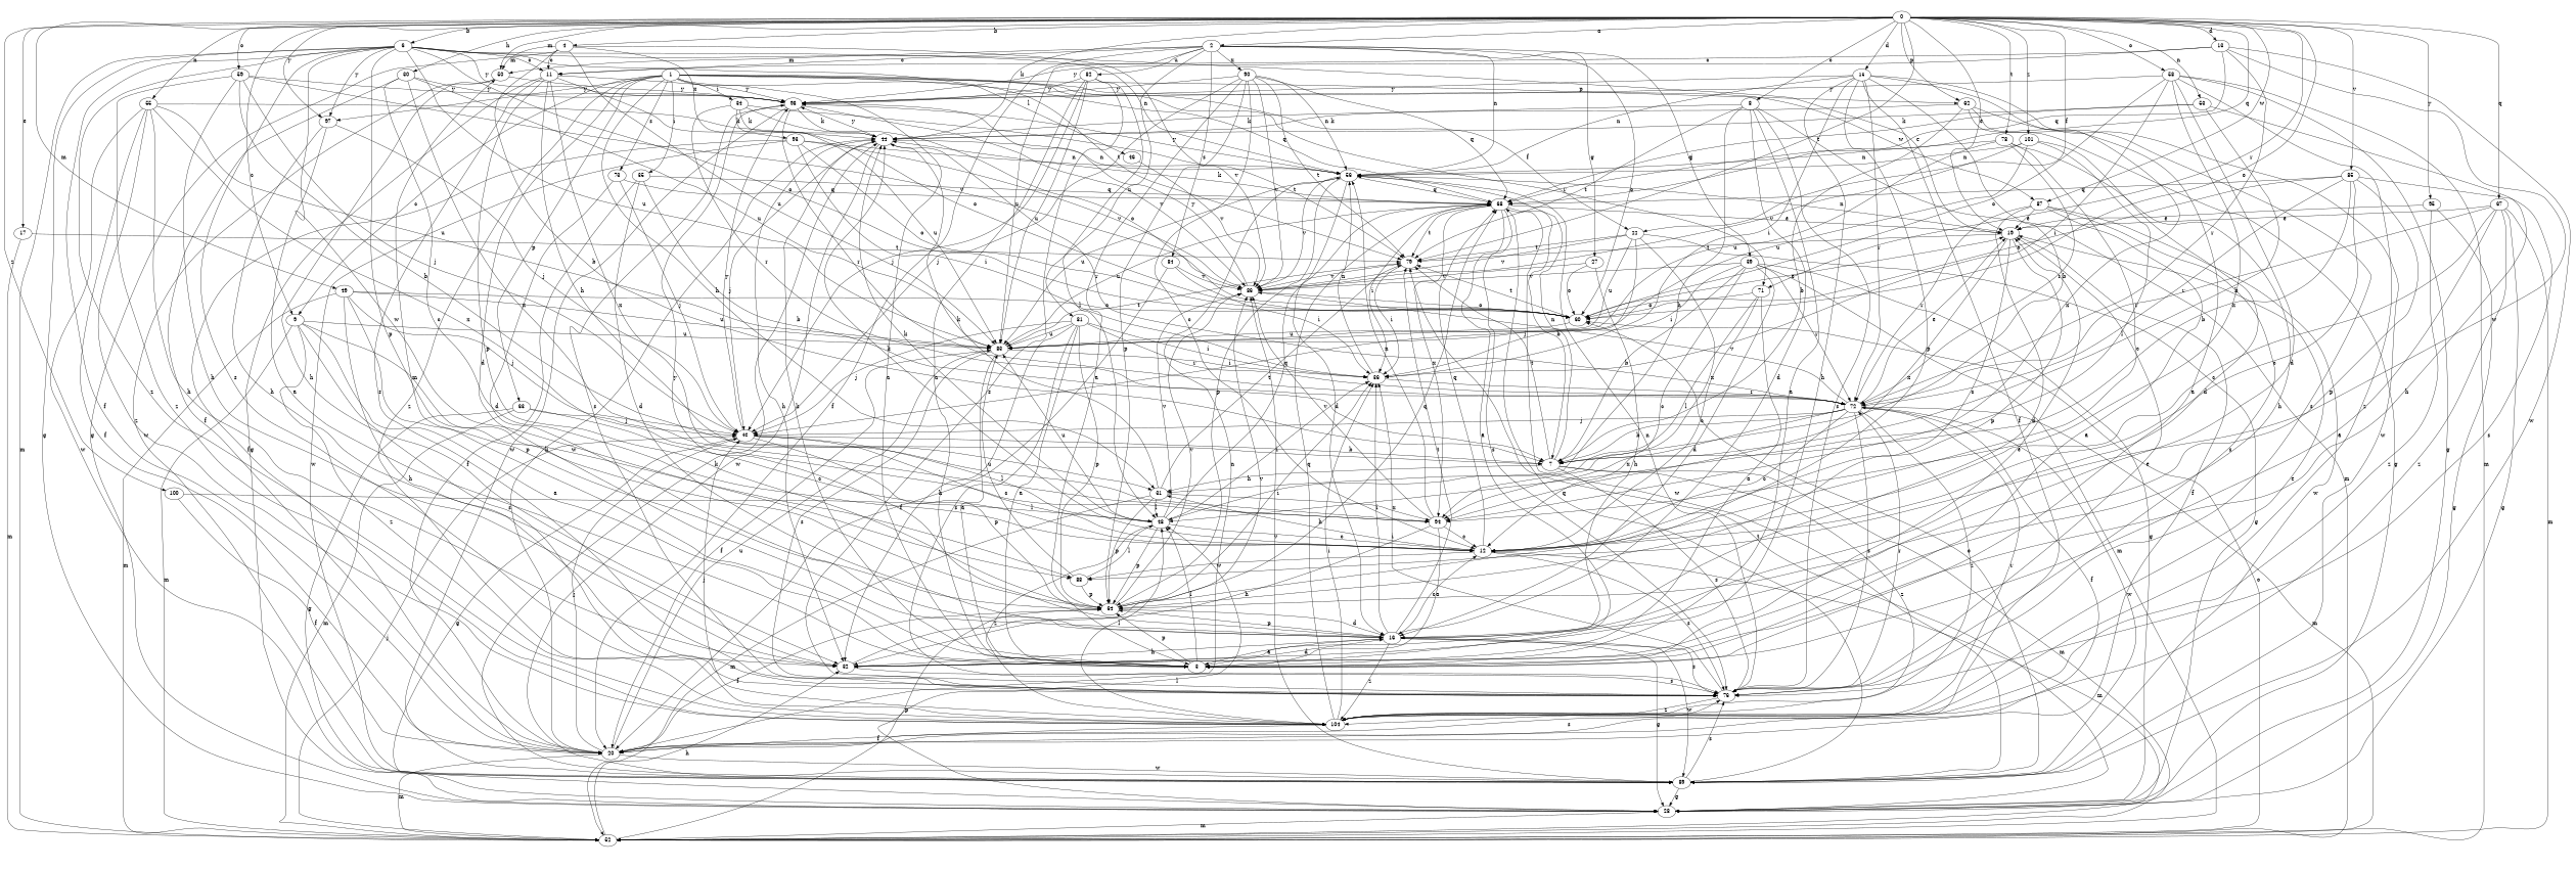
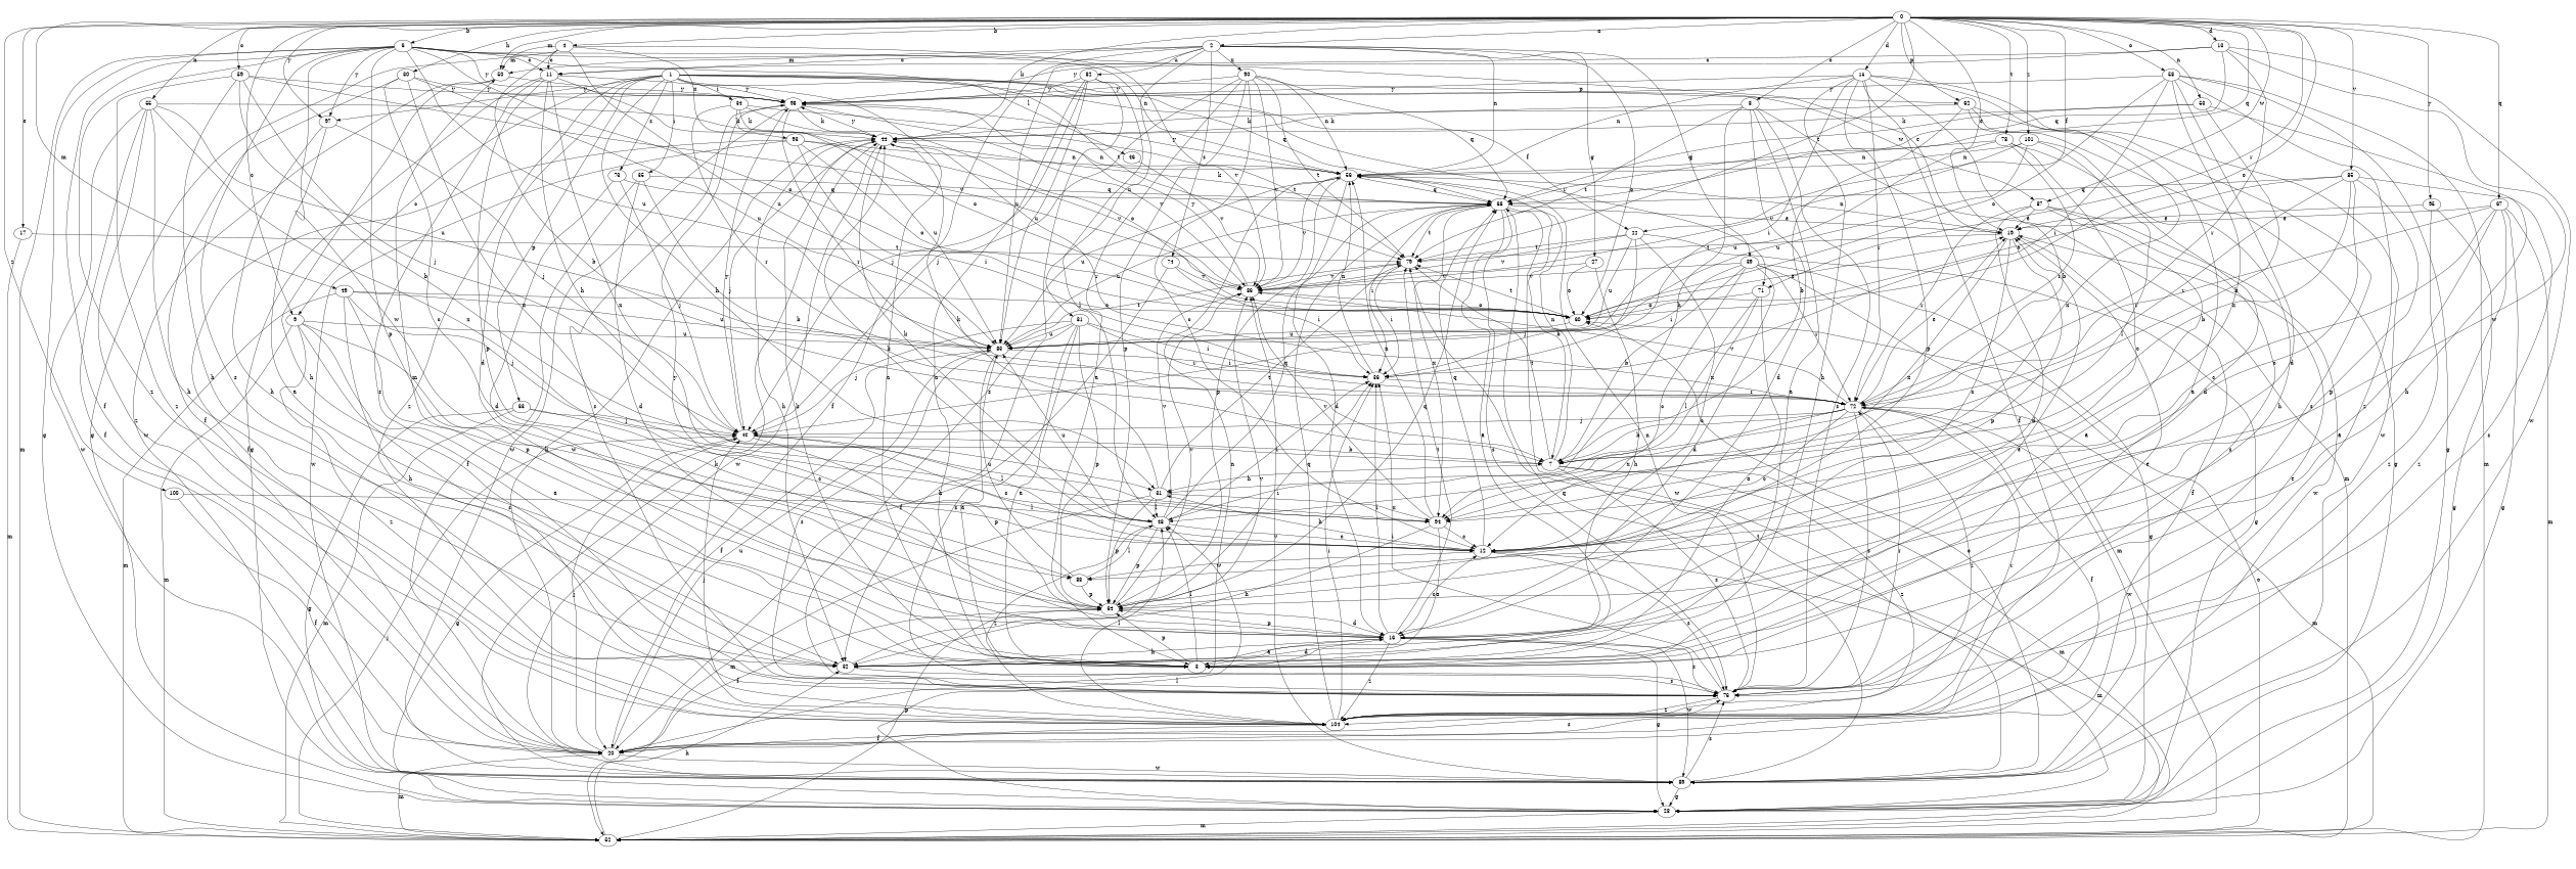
  strict digraph {
    0
    2
    4
    6
    8
    9
    13
    15
    17
    19
    22
    30
    44
    49
    50
    53
    55
    58
    59
    60
    62
    67
    68
    71
    78
    79
    85
    87
    95
    97
    100
    101
    11
    n34 [label=20]
    27
    39
    56
-   74 [label=84]
+   74
    81
    82
    83
    90
    7
    28
    86
    93
    n47 [label=104]
    64
    52
    76
    88
    98
    3
    16
    31
    72
    89
    94
    32
    36
    12
    40
    48
    1
    34
    35
    46
    63
    73
    0 -> 2 [label=a]
    0 -> 4 [label=b]
    0 -> 6 [label=b]
    0 -> 8 [label=c]
    0 -> 9 [label=c]
    0 -> 13 [label=d]
    0 -> 15 [label=d]
    0 -> 17 [label=e]
    0 -> 19 [label=e]
    0 -> 22 [label=f]
    0 -> 30 [label=h]
    0 -> 44 [label=k]
    0 -> 49 [label=m]
    0 -> 50 [label=m]
    0 -> 53 [label=n]
    0 -> 55 [label=n]
    0 -> 58 [label=o]
    0 -> 59 [label=o]
    0 -> 60 [label=o]
    0 -> 62 [label=p]
    0 -> 67 [label=q]
    0 -> 68 [label=q]
    0 -> 71 [label=r]
    0 -> 78 [label=t]
    0 -> 79 [label=t]
    0 -> 85 [label=v]
    0 -> 87 [label=w]
    0 -> 95 [label=y]
    0 -> 97 [label=y]
    0 -> 100 [label=z]
    0 -> 101 [label=z]
    2 -> 50 [label=m]
    2 -> 60 [label=o]
    2 -> 11 [label=c]
    2 -> n34 [label=f]
    2 -> 27 [label=g]
    2 -> 39 [label=j]
    2 -> 56 [label=n]
    2 -> 74 [label=s]
    2 -> 81 [label=u]
    2 -> 82 [label=u]
    2 -> 83 [label=u]
    2 -> 90 [label=x]
    4 -> 50 [label=m]
    4 -> 11 [label=c]
    4 -> 83 [label=u]
    4 -> 7 [label=b]
    4 -> 28 [label=g]
    4 -> 86 [label=v]
    4 -> 93 [label=x]
    6 -> 19 [label=e]
    6 -> 60 [label=o]
    6 -> 79 [label=t]
    6 -> 97 [label=y]
    6 -> 11 [label=c]
    6 -> n34 [label=f]
    6 -> 56 [label=n]
    6 -> 83 [label=u]
    6 -> 28 [label=g]
    6 -> n47 [label=z]
    6 -> 64 [label=p]
    6 -> 52 [label=m]
    6 -> 76 [label=s]
    6 -> 88 [label=w]
    6 -> 98 [label=y]
    8 -> 44 [label=k]
    8 -> 79 [label=t]
    8 -> 52 [label=m]
    8 -> 76 [label=s]
    8 -> 3 [label=a]
    8 -> 16 [label=d]
    8 -> 31 [label=h]
    9 -> 83 [label=u]
    9 -> n47 [label=z]
    9 -> 52 [label=m]
    9 -> 76 [label=s]
    9 -> 88 [label=w]
    9 -> 3 [label=a]
    13 -> 68 [label=q]
    13 -> 11 [label=c]
    13 -> 88 [label=w]
    13 -> 98 [label=y]
    13 -> 72 [label=r]
    13 -> 89 [label=w]
    15 -> n34 [label=f]
    15 -> 56 [label=n]
    15 -> 7 [label=b]
    15 -> 64 [label=p]
    15 -> 98 [label=y]
    15 -> 72 [label=r]
    15 -> 89 [label=w]
    15 -> 94 [label=x]
    15 -> 32 [label=h]
    15 -> 36 [label=i]
    17 -> 79 [label=t]
    17 -> 52 [label=m]
    19 -> 79 [label=t]
    19 -> n34 [label=f]
    19 -> 56 [label=n]
    19 -> 64 [label=p]
    19 -> 94 [label=x]
    19 -> 12 [label=c]
    22 -> 79 [label=t]
    22 -> 83 [label=u]
    22 -> 28 [label=g]
    22 -> 86 [label=v]
    22 -> 94 [label=x]
    22 -> 40 [label=j]
    30 -> n34 [label=f]
    30 -> 83 [label=u]
    30 -> 98 [label=y]
    30 -> 94 [label=x]
    30 -> 12 [label=c]
    44 -> 56 [label=n]
    44 -> 98 [label=y]
    44 -> 72 [label=r]
    44 -> 89 [label=w]
    44 -> 32 [label=h]
    44 -> 40 [label=j]
    49 -> 60 [label=o]
    49 -> 83 [label=u]
    49 -> 64 [label=p]
    49 -> 52 [label=m]
    49 -> 32 [label=h]
    49 -> 40 [label=j]
    50 -> 98 [label=y]
    50 -> 89 [label=w]
    50 -> 32 [label=h]
    53 -> 44 [label=k]
    53 -> 68 [label=q]
    53 -> 7 [label=b]
    53 -> 32 [label=h]
    55 -> 44 [label=k]
    55 -> n34 [label=f]
    55 -> 83 [label=u]
    55 -> n47 [label=z]
    55 -> 89 [label=w]
    55 -> 94 [label=x]
    55 -> 32 [label=h]
    58 -> 60 [label=o]
    58 -> 28 [label=g]
    58 -> n47 [label=z]
    58 -> 52 [label=m]
    58 -> 98 [label=y]
    58 -> 16 [label=d]
    58 -> 94 [label=x]
    58 -> 36 [label=i]
    59 -> 7 [label=b]
    59 -> 86 [label=v]
    59 -> n47 [label=z]
    59 -> 98 [label=y]
    59 -> 32 [label=h]
    59 -> 40 [label=j]
    60 -> 19 [label=e]
    60 -> 79 [label=t]
    60 -> 83 [label=u]
    62 -> 44 [label=k]
    62 -> 7 [label=b]
    62 -> 28 [label=g]
    62 -> 76 [label=s]
    62 -> 3 [label=a]
    67 -> 19 [label=e]
    67 -> 28 [label=g]
    67 -> n47 [label=z]
    67 -> 52 [label=m]
    67 -> 3 [label=a]
    67 -> 72 [label=r]
    67 -> 12 [label=c]
    68 -> 19 [label=e]
    68 -> 44 [label=k]
    68 -> 79 [label=t]
    68 -> 83 [label=u]
    68 -> 7 [label=b]
    68 -> 76 [label=s]
    68 -> 3 [label=a]
    68 -> 89 [label=w]
    68 -> 94 [label=x]
    68 -> 36 [label=i]
    71 -> 60 [label=o]
    71 -> 3 [label=a]
    71 -> 12 [label=c]
    71 -> 48 [label=l]
    78 -> 56 [label=n]
    78 -> 83 [label=u]
    78 -> 72 [label=r]
    78 -> 32 [label=h]
    78 -> 12 [label=c]
    79 -> 86 [label=v]
    79 -> 36 [label=i]
    85 -> 60 [label=o]
    85 -> 68 [label=q]
    85 -> 7 [label=b]
    85 -> 64 [label=p]
    85 -> 76 [label=s]
    85 -> 72 [label=r]
    85 -> 12 [label=c]
    87 -> 19 [label=e]
    87 -> 76 [label=s]
    87 -> 3 [label=a]
    87 -> 16 [label=d]
    87 -> 72 [label=r]
    87 -> 89 [label=w]
    95 -> 19 [label=e]
    95 -> 28 [label=g]
    95 -> n47 [label=z]
    97 -> 3 [label=a]
    97 -> 32 [label=h]
    97 -> 40 [label=j]
    100 -> n34 [label=f]
    100 -> 48 [label=l]
    101 -> 56 [label=n]
    101 -> 83 [label=u]
    101 -> 86 [label=v]
    101 -> 16 [label=d]
    101 -> 48 [label=l]
    11 -> 60 [label=o]
    11 -> 28 [label=g]
    11 -> 64 [label=p]
    11 -> 76 [label=s]
    11 -> 98 [label=y]
    11 -> 31 [label=h]
    11 -> 94 [label=x]
    n34 -> 44 [label=k]
    n34 -> 56 [label=n]
    n34 -> 83 [label=u]
    n34 -> 52 [label=m]
    n34 -> 76 [label=s]
    n34 -> 89 [label=w]
    n34 -> 40 [label=j]
    27 -> 60 [label=o]
    27 -> 86 [label=v]
    27 -> 32 [label=h]
    39 -> 7 [label=b]
    39 -> 28 [label=g]
    39 -> 86 [label=v]
    39 -> 52 [label=m]
    39 -> 16 [label=d]
    39 -> 72 [label=r]
    39 -> 36 [label=i]
    39 -> 12 [label=c]
    56 -> 68 [label=q]
    56 -> 83 [label=u]
    56 -> 86 [label=v]
    56 -> 64 [label=p]
    56 -> 98 [label=y]
    56 -> 16 [label=d]
    74 -> n34 [label=f]
    74 -> 86 [label=v]
    74 -> 36 [label=i]
    81 -> 83 [label=u]
    81 -> 64 [label=p]
    81 -> 76 [label=s]
    81 -> 3 [label=a]
    81 -> 72 [label=r]
    81 -> 32 [label=h]
    81 -> 36 [label=i]
    81 -> 40 [label=j]
    82 -> 83 [label=u]
    82 -> 76 [label=s]
    82 -> 98 [label=y]
    82 -> 3 [label=a]
    82 -> 40 [label=j]
    82 -> 48 [label=l]
    83 -> 79 [label=t]
    83 -> n34 [label=f]
    83 -> 76 [label=s]
    83 -> 3 [label=a]
    83 -> 36 [label=i]
    90 -> 68 [label=q]
    90 -> 79 [label=t]
    90 -> 56 [label=n]
    90 -> 86 [label=v]
    90 -> 64 [label=p]
    90 -> 98 [label=y]
    90 -> 3 [label=a]
    90 -> 12 [label=c]
    90 -> 40 [label=j]
    7 -> 79 [label=t]
    7 -> 56 [label=n]
    7 -> n47 [label=z]
    7 -> 52 [label=m]
    7 -> 76 [label=s]
    7 -> 31 [label=h]
    28 -> 79 [label=t]
    28 -> 64 [label=p]
    28 -> 52 [label=m]
    86 -> 60 [label=o]
    86 -> 98 [label=y]
    93 -> 60 [label=o]
    93 -> n34 [label=f]
    93 -> 56 [label=n]
    93 -> 86 [label=v]
    93 -> 89 [label=w]
    93 -> 36 [label=i]
    n47 -> 19 [label=e]
    n47 -> 68 [label=q]
    n47 -> n34 [label=f]
    n47 -> 72 [label=r]
    n47 -> 36 [label=i]
    n47 -> 40 [label=j]
    n47 -> 48 [label=l]
    64 -> 68 [label=q]
    64 -> n34 [label=f]
    64 -> 86 [label=v]
    64 -> 16 [label=d]
    64 -> 36 [label=i]
    52 -> 60 [label=o]
    52 -> 32 [label=h]
    52 -> 40 [label=j]
    52 -> 48 [label=l]
    76 -> 19 [label=e]
    76 -> 56 [label=n]
    76 -> n47 [label=z]
    76 -> 72 [label=r]
    76 -> 36 [label=i]
    88 -> 83 [label=u]
    88 -> 64 [label=p]
    88 -> 48 [label=l]
    98 -> 44 [label=k]
    98 -> 86 [label=v]
    98 -> 76 [label=s]
    98 -> 72 [label=r]
    98 -> 89 [label=w]
    3 -> 19 [label=e]
    3 -> 44 [label=k]
    3 -> 50 [label=m]
    3 -> 64 [label=p]
    3 -> 16 [label=d]
    3 -> 48 [label=l]
    16 -> 79 [label=t]
    16 -> 28 [label=g]
    16 -> n47 [label=z]
    16 -> 64 [label=p]
    16 -> 76 [label=s]
    16 -> 98 [label=y]
    16 -> 3 [label=a]
    16 -> 89 [label=w]
    16 -> 32 [label=h]
    16 -> 36 [label=i]
    16 -> 12 [label=c]
    31 -> 44 [label=k]
    31 -> 79 [label=t]
    31 -> 64 [label=p]
    31 -> 52 [label=m]
    31 -> 94 [label=x]
    31 -> 48 [label=l]
    72 -> 19 [label=e]
    72 -> n34 [label=f]
    72 -> 7 [label=b]
    72 -> 86 [label=v]
    72 -> n47 [label=z]
    72 -> 52 [label=m]
    72 -> 76 [label=s]
    72 -> 89 [label=w]
    72 -> 94 [label=x]
    72 -> 12 [label=c]
    72 -> 40 [label=j]
    89 -> 44 [label=k]
    89 -> 60 [label=o]
    89 -> 68 [label=q]
    89 -> 28 [label=g]
    89 -> 86 [label=v]
    89 -> 76 [label=s]
    94 -> 56 [label=n]
    94 -> 86 [label=v]
    94 -> 3 [label=a]
    94 -> 32 [label=h]
    94 -> 12 [label=c]
    32 -> 86 [label=v]
    32 -> 76 [label=s]
    36 -> 56 [label=n]
    36 -> 72 [label=r]
    12 -> 44 [label=k]
    12 -> 68 [label=q]
    12 -> 52 [label=m]
    12 -> 76 [label=s]
    12 -> 88 [label=w]
    12 -> 31 [label=h]
    40 -> 7 [label=b]
    40 -> 28 [label=g]
    40 -> 64 [label=p]
    40 -> 98 [label=y]
    40 -> 12 [label=c]
    40 -> 48 [label=l]
    48 -> 44 [label=k]
    48 -> 68 [label=q]
    48 -> 83 [label=u]
    48 -> 86 [label=v]
    48 -> n47 [label=z]
    48 -> 64 [label=p]
    48 -> 36 [label=i]
    48 -> 12 [label=c]
    1 -> 9 [label=c]
    1 -> 22 [label=f]
    1 -> 62 [label=p]
    1 -> 68 [label=q]
    1 -> 71 [label=r]
    1 -> 87 [label=w]
    1 -> 97 [label=y]
    1 -> n47 [label=z]
    1 -> 3 [label=a]
    1 -> 16 [label=d]
    1 -> 31 [label=h]
    1 -> 34 [label=i]
    1 -> 35 [label=i]
    1 -> 46 [label=l]
    1 -> 63 [label=p]
    1 -> 73 [label=s]
    34 -> 44 [label=k]
    34 -> 60 [label=o]
    34 -> 79 [label=t]
    34 -> 83 [label=u]
    34 -> 72 [label=r]
    35 -> 68 [label=q]
    35 -> n34 [label=f]
    35 -> 7 [label=b]
    35 -> 16 [label=d]
    46 -> 86 [label=v]
    63 -> 28 [label=g]
    63 -> 52 [label=m]
    63 -> 12 [label=c]
    63 -> 40 [label=j]
    73 -> 68 [label=q]
    73 -> 16 [label=d]
    73 -> 40 [label=j]
  }
